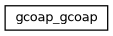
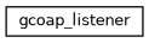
  digraph {
    rankdir=TB
-   n1 [color=black fillcolor=white fontname=Helvetica fontsize=10 height=0.2 label=gcoap_gcoap shape=record style=filled width=0.4]
+   n1 [color=black fillcolor=white fontname=Helvetica fontsize=10 height=0.2 label=gcoap_listener shape=record style=filled width=0.4]
  }
